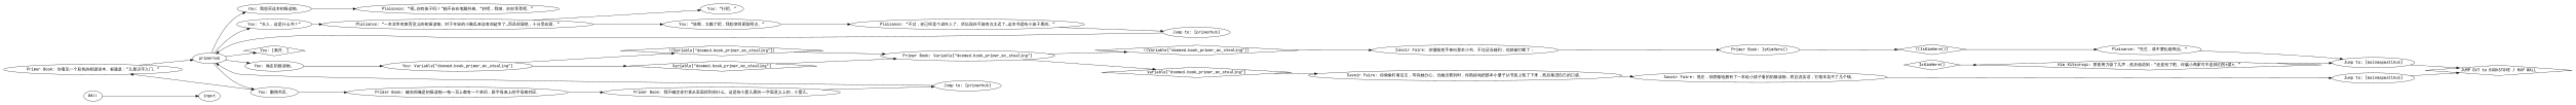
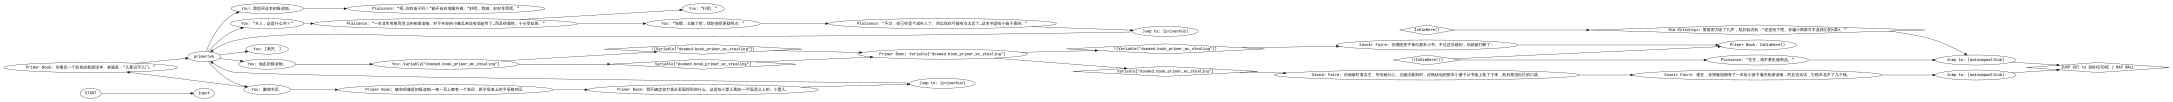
  digraph {
    fontname="JetBrains Mono"
    rankdir=LR
    node [fontname="JetBrains Mono"]
    edge [fontname="JetBrains Mono"]
-   n1 [label=WALL]
+   n1 [label=START]
    n2 [label=input]
    n3 [label="Primer Book: 你看见一个彩色的初级读本。标题是：“儿童识字入门。”"]
    n4 [label=primerhub]
    n5 [label="You: “夫人，这是什么书？”"]
    n6 [label="Plaisance: “一本非常有教育意义的初级读物。对于年轻的小脑瓜来说有些超常了…而且很显然，十分受欢迎。”"]
    n7 [label="You: “哇哦，太酷了吧，我想变得更聪明点。”"]
    n8 [label="You: “行吧。”"]
    n9 [label="Plaisance: “不过，你已经是个成年人了。所以现在可能有点太迟了…这本书是给小孩子看的。”"]
    n10 [label="Jump to: [primerhub]"]
    n11 [label="Savoir Faire: 现在，你骄傲地拥有了一本给小孩子看的初级读物，而且说实话，它根本花不了几个钱。"]
    n12 [label="Jump to: [mainmapwallhub]"]
    n13 [label="JUMP OUT to BOOKSTORE / MAP WALL" shape=diamond]
    n14 [label="Primer Book: 确实很像是初级读物——每一页上都有一个单词，跟字母表上的字母相对应。"]
    n15 [label="Primer Book: 我不确定你打算从里面得到些什么。这是给小婴儿看的——字面意义上的，小婴儿。"]
    n16 [label="Jump to: [primerhub]"]
    n17 [label="Primer Book: IsKimHere()"]
    n18 [label="!(IsKimHere())" shape=diamond]
    n19 [label="IsKimHere()" shape=diamond]
    n20 [label="Kim Kitsuragi: 警督用力咳了几声，然后低语到：“还是别了吧。诈骗小商家可不是我们的*菜*。”" shape=diamond]
    n21 [label="Plaisance: “先生，请不要乱碰商品。”"]
    n22 [label="Jump to: [mainmapwallhub]"]
    n23 [label="Plaisance: “呃…你有孩子吗？”她不自在地颤抖着。“好吧，我猜。好好享受吧。”"]
-   n24 [label="You: [离开。]" shape=diamond]
+   n24 [label="You: [离开。]"]
    n25 [label="You: 偷走初级读物。"]
    n26 [label="You: 翻阅书页。"]
    n27 [label="You: 我想买这本初级读物。"]
    n28 [label="Savoir Faire: 你慢慢把手伸向那本小书。不过还没碰到，你就被打断了："]
    n29 [label="Primer Book: Variable[\"doomed.book_primer_wc_stealing\"]"]
    n30 [label="Variable[\"doomed.book_primer_wc_stealing\"]" shape=diamond]
    n31 [label="!(Variable[\"doomed.book_primer_wc_stealing\"])" shape=diamond]
    n32 [label="Savoir Faire: 你偷偷盯着店主，等待她分心。当她没看到时，你熟练地把那本小册子从书架上取了下来，然后塞进自己的口袋。"]
    n33 [label="You: Variable[\"doomed.book_primer_wc_stealing\"]"]
    n34 [label="Variable[\"doomed.book_primer_wc_stealing\"]" shape=diamond]
    n35 [label="!(Variable[\"doomed.book_primer_wc_stealing\"])" shape=diamond]
    n1 -> n2
    n3 -> n4
    n4 -> n5
    n4 -> n24
    n4 -> n25
    n4 -> n26
    n4 -> n27
    n5 -> n6
    n6 -> n7
    n6 -> n8
    n7 -> n9
    n9 -> n10
    n10 -> n4
    n11 -> n12
    n12 -> n13
    n14 -> n15
    n15 -> n16
    n16 -> n4
-   n17 -> n18
+   n18 -> n17
    n18 -> n21
    n19 -> n20
    n20 -> n22
    n21 -> n22
    n22 -> n13
    n25 -> n33
    n26 -> n3
    n26 -> n14
    n27 -> n23
    n28 -> n17
    n29 -> n30
    n29 -> n31
    n30 -> n32
    n31 -> n28
    n32 -> n11
    n33 -> n34
    n33 -> n35
    n34 -> n29
    n35 -> n29
  }
